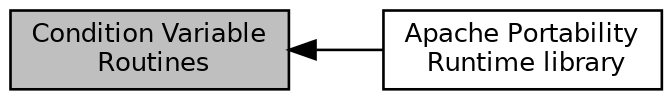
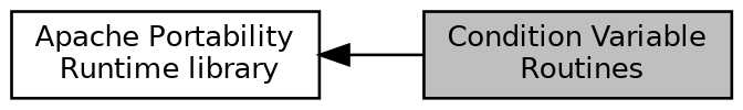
  digraph {
    rankdir=LR
    node [color=black fontname=Helvetica fontsize=10 shape=box style=filled]
    n1 [fillcolor=grey75 fontcolor=black height=0.2 label="Condition Variable\l Routines" width=0.4]
    n2 [fillcolor=white height=0.2 label="Apache Portability\l Runtime library" width=0.4]
-   n1 -> n2 [dir=back fontname=Helvetica fontsize=10 labelfontname=Helvetica labelfontsize=10 shape=plaintext style=solid]
+   n2 -> n1 [dir=back fontname=Helvetica fontsize=10 labelfontname=Helvetica labelfontsize=10 shape=plaintext style=solid]
  }
